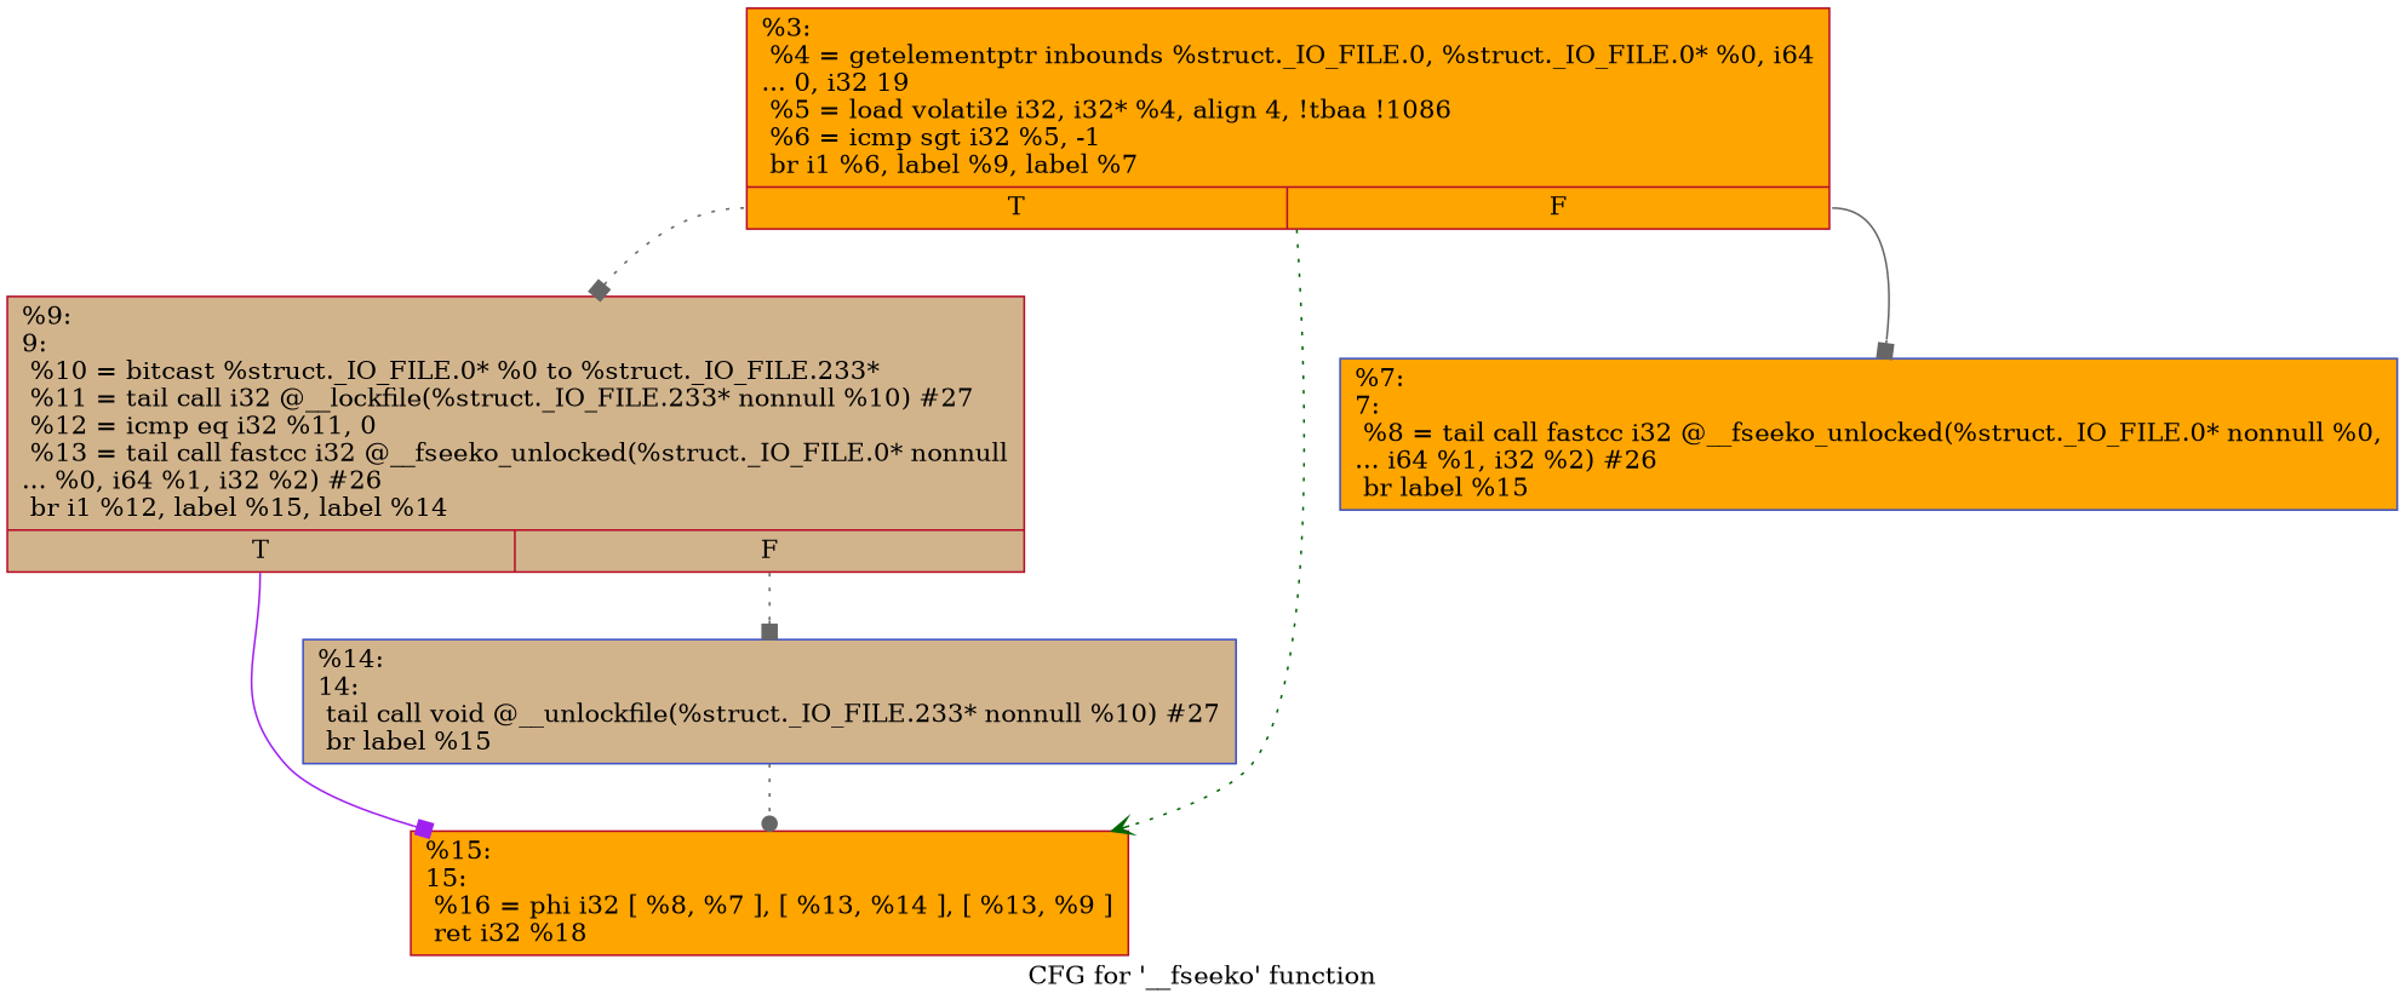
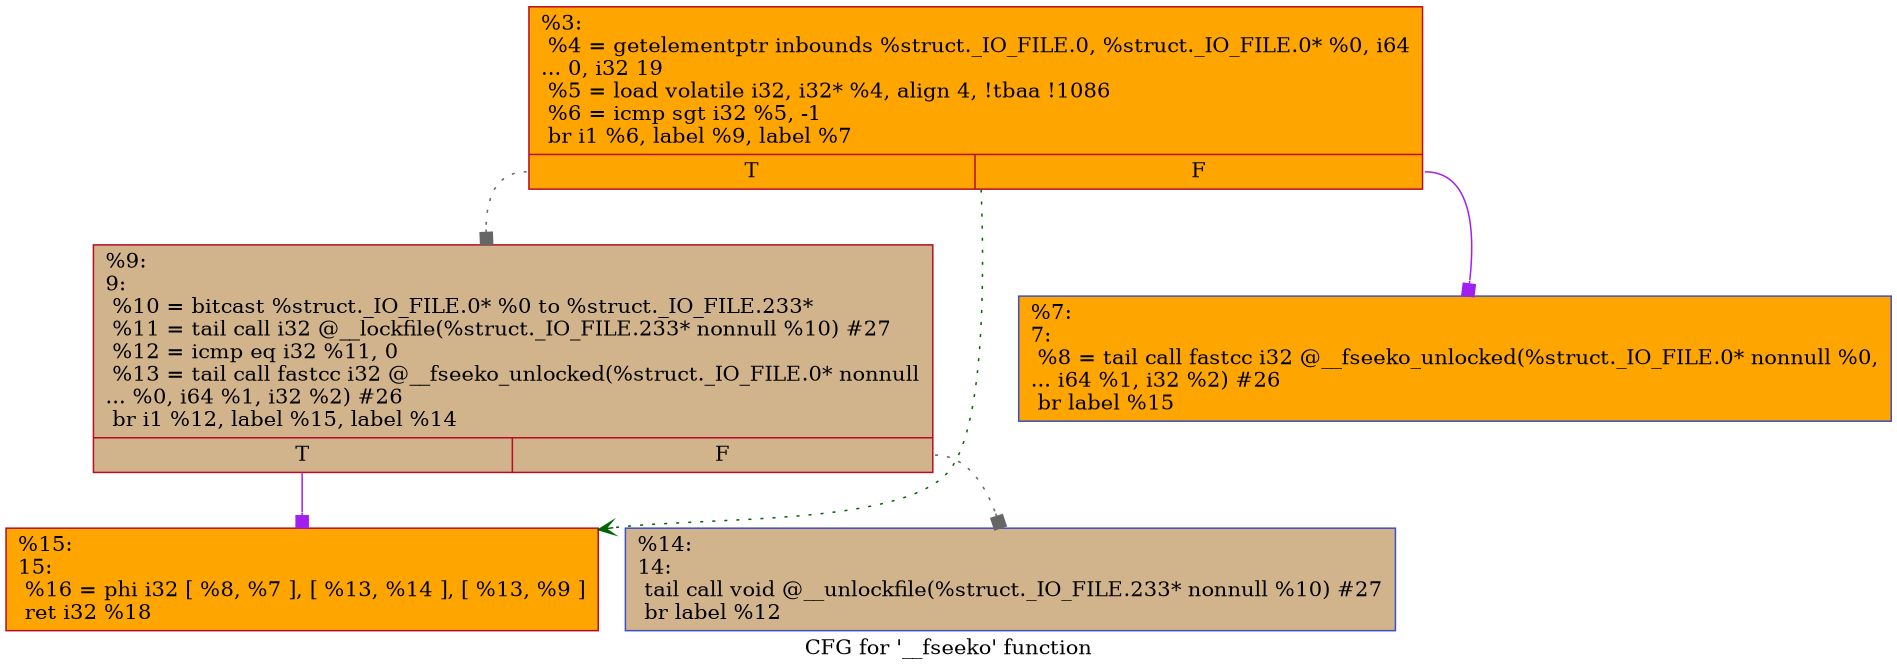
  digraph {
    label="CFG for '__fseeko' function"
    node [color="#b70d28ff" fillcolor=orange shape=record style=filled]
    edge [arrowhead=box color=gray40 style=dotted]
    n1 [label="{%3:\l  %4 = getelementptr inbounds %struct._IO_FILE.0, %struct._IO_FILE.0* %0, i64\l... 0, i32 19\l  %5 = load volatile i32, i32* %4, align 4, !tbaa !1086\l  %6 = icmp sgt i32 %5, -1\l  br i1 %6, label %9, label %7\l|{<s0>T|<s1>F}}"]
    n2 [fillcolor=tan label="{%9:\l9:                                                \l  %10 = bitcast %struct._IO_FILE.0* %0 to %struct._IO_FILE.233*\l  %11 = tail call i32 @__lockfile(%struct._IO_FILE.233* nonnull %10) #27\l  %12 = icmp eq i32 %11, 0\l  %13 = tail call fastcc i32 @__fseeko_unlocked(%struct._IO_FILE.0* nonnull\l... %0, i64 %1, i32 %2) #26\l  br i1 %12, label %15, label %14\l|{<s0>T|<s1>F}}"]
    n3 [color="#3d50c3ff" label="{%7:\l7:                                                \l  %8 = tail call fastcc i32 @__fseeko_unlocked(%struct._IO_FILE.0* nonnull %0,\l... i64 %1, i32 %2) #26\l  br label %15\l}"]
    n4 [label="{%15:\l15:                                               \l  %16 = phi i32 [ %8, %7 ], [ %13, %14 ], [ %13, %9 ]\l  ret i32 %18\l}"]
-   n5 [color="#3d50c3ff" fillcolor=tan label="{%14:\l14:                                               \l  tail call void @__unlockfile(%struct._IO_FILE.233* nonnull %10) #27\l  br label %15\l}"]
+   n5 [color="#3d50c3ff" fillcolor=tan label="{%14:\l14:                                               \l  tail call void @__unlockfile(%struct._IO_FILE.233* nonnull %10) #27\l  br label %12\l}"]
    n1 -> n2 [tailport=s0]
-   n1 -> n3 [style=solid tailport=s1]
+   n1 -> n3 [color=purple style=solid tailport=s1]
    n1 -> n4 [arrowhead=vee color=darkgreen]
    n2 -> n4 [color=purple style=solid tailport=s0]
    n2 -> n5 [tailport=s1]
-   n5 -> n4 [arrowhead=dot]
  }
